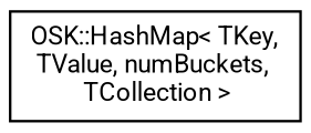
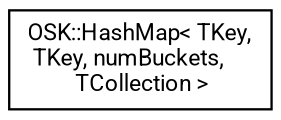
  digraph {
    rankdir=LR
    fontname=Roboto
-   n1 [color=black fillcolor=white fontname=Roboto fontsize=10 height=0.2 label="OSK::HashMap\< TKey,\l TValue, numBuckets,\l TCollection \>" shape=record style=filled width=0.4]
+   n1 [color=black fillcolor=white fontname=Roboto fontsize=10 height=0.2 label="OSK::HashMap\< TKey,\l TKey, numBuckets,\l TCollection \>" shape=record style=filled width=0.4]
  }
